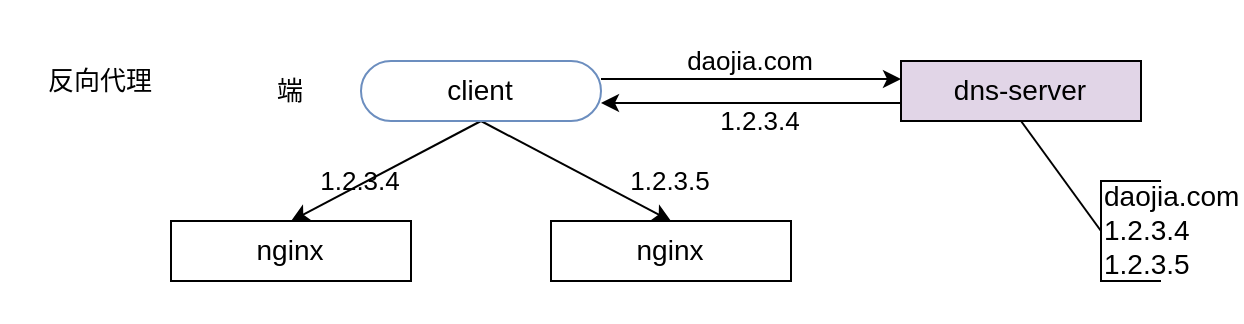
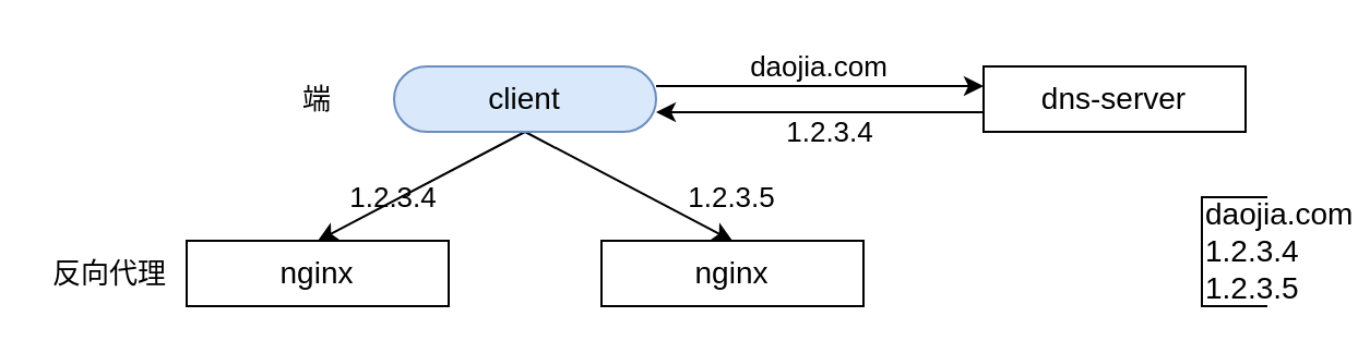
  <mxCell id="0" />
  <mxCell id="1" parent="0" />
  <mxCell id="2" style="edgeStyle=orthogonalEdgeStyle;rounded=0;orthogonalLoop=1;jettySize=auto;html=1;exitX=1;exitY=0.5;exitDx=0;exitDy=0;fontSize=14;" parent="1" edge="1"><mxGeometry relative="1" as="geometry"><mxPoint x="300" y="39" as="sourcePoint" /><mxPoint x="450" y="39" as="targetPoint" /></mxGeometry></mxCell>
  <mxCell id="3" style="rounded=0;orthogonalLoop=1;jettySize=auto;html=1;exitX=0.5;exitY=1;exitDx=0;exitDy=0;entryX=0.5;entryY=0;entryDx=0;entryDy=0;fontSize=14;" parent="1" source="5" target="8" edge="1"><mxGeometry relative="1" as="geometry" /></mxCell>
  <mxCell id="4" style="edgeStyle=none;rounded=0;orthogonalLoop=1;jettySize=auto;html=1;exitX=0.5;exitY=1;exitDx=0;exitDy=0;entryX=0.5;entryY=0;entryDx=0;entryDy=0;fontSize=14;" parent="1" source="5" target="9" edge="1"><mxGeometry relative="1" as="geometry" /></mxCell>
- <mxCell id="5" value="client" style="rounded=1;whiteSpace=wrap;html=1;arcSize=50;fontSize=14;fillColor=#ffffff;strokeColor=#6c8ebf;" parent="1" vertex="1"><mxGeometry x="180" y="30" width="120" height="30" as="geometry" /></mxCell>
+ <mxCell id="5" value="client" style="rounded=1;whiteSpace=wrap;html=1;arcSize=50;fontSize=14;fillColor=#dae8fc;strokeColor=#6c8ebf;" parent="1" vertex="1"><mxGeometry x="180" y="30" width="120" height="30" as="geometry" /></mxCell>
  <mxCell id="6" style="edgeStyle=orthogonalEdgeStyle;rounded=0;orthogonalLoop=1;jettySize=auto;html=1;exitX=0;exitY=0.5;exitDx=0;exitDy=0;fontSize=14;" parent="1" edge="1"><mxGeometry relative="1" as="geometry"><mxPoint x="450" y="51" as="sourcePoint" /><mxPoint x="300" y="51" as="targetPoint" /></mxGeometry></mxCell>
- <mxCell id="7" value="dns-server" style="rounded=0;whiteSpace=wrap;html=1;fontSize=14;fillColor=#e1d5e7;" parent="1" vertex="1"><mxGeometry x="450" y="30" width="120" height="30" as="geometry" /></mxCell>
+ <mxCell id="7" value="dns-server" style="rounded=0;whiteSpace=wrap;html=1;fontSize=14;" parent="1" vertex="1"><mxGeometry x="450" y="30" width="120" height="30" as="geometry" /></mxCell>
  <mxCell id="8" value="nginx" style="rounded=0;whiteSpace=wrap;html=1;fontSize=14;" parent="1" vertex="1"><mxGeometry x="85" y="110" width="120" height="30" as="geometry" /></mxCell>
  <mxCell id="9" value="nginx" style="rounded=0;whiteSpace=wrap;html=1;fontSize=14;" parent="1" vertex="1"><mxGeometry x="275" y="110" width="120" height="30" as="geometry" /></mxCell>
  <mxCell id="10" value="daojia.com&lt;br&gt;1.2.3.4&lt;br&gt;1.2.3.5" style="strokeWidth=1;html=1;shape=mxgraph.flowchart.annotation_1;align=left;pointerEvents=1;fontSize=14;" parent="1" vertex="1"><mxGeometry x="550" y="90" width="30" height="50" as="geometry" /></mxCell>
- <mxCell id="11" value="" style="endArrow=none;html=1;fontSize=14;entryX=0.5;entryY=1;entryDx=0;entryDy=0;exitX=0;exitY=0.5;exitDx=0;exitDy=0;exitPerimeter=0;" parent="1" source="10" target="7" edge="1"><mxGeometry width="50" height="50" relative="1" as="geometry"><mxPoint x="300" y="220" as="sourcePoint" /><mxPoint x="350" y="170" as="targetPoint" /></mxGeometry></mxCell>
  <mxCell id="12" value="daojia.com" style="text;html=1;strokeColor=none;fillColor=none;align=center;verticalAlign=middle;whiteSpace=wrap;rounded=0;fontSize=13;" parent="1" vertex="1"><mxGeometry x="355" y="20" width="40" height="20" as="geometry" /></mxCell>
  <mxCell id="13" value="1.2.3.4" style="text;html=1;strokeColor=none;fillColor=none;align=center;verticalAlign=middle;whiteSpace=wrap;rounded=0;fontSize=13;" parent="1" vertex="1"><mxGeometry x="360" y="50" width="40" height="20" as="geometry" /></mxCell>
  <mxCell id="14" value="1.2.3.4" style="text;html=1;strokeColor=none;fillColor=none;align=center;verticalAlign=middle;whiteSpace=wrap;rounded=0;fontSize=13;" parent="1" vertex="1"><mxGeometry x="160" y="80" width="40" height="20" as="geometry" /></mxCell>
  <mxCell id="15" value="1.2.3.5" style="text;html=1;strokeColor=none;fillColor=none;align=center;verticalAlign=middle;whiteSpace=wrap;rounded=0;fontSize=13;" parent="1" vertex="1"><mxGeometry x="315" y="80" width="40" height="20" as="geometry" /></mxCell>
  <mxCell id="16" value="端" style="text;html=1;strokeColor=none;fillColor=none;align=center;verticalAlign=middle;whiteSpace=wrap;rounded=0;fontSize=13;" parent="1" vertex="1"><mxGeometry x="125" y="35" width="40" height="20" as="geometry" /></mxCell>
- <mxCell id="17" value="反向代理" style="text;html=1;strokeColor=none;fillColor=none;align=center;verticalAlign=middle;whiteSpace=wrap;rounded=0;fontSize=13;" parent="1" vertex="1"><mxGeometry x="20" y="30" width="60" height="20" as="geometry" /></mxCell>
+ <mxCell id="17" value="反向代理" style="text;html=1;strokeColor=none;fillColor=none;align=center;verticalAlign=middle;whiteSpace=wrap;rounded=0;fontSize=13;" parent="1" vertex="1"><mxGeometry x="20" y="115" width="60" height="20" as="geometry" /></mxCell>
